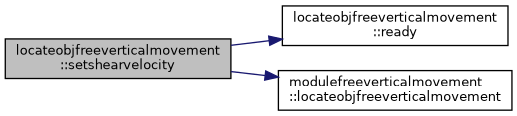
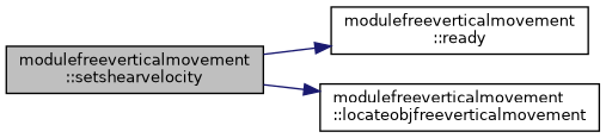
  digraph {
    rankdir=LR
    node [color=black fillcolor=white fontname=Helvetica fontsize=10 shape=record style=filled]
    edge [color=midnightblue fontname=Helvetica fontsize=10 labelfontname=Helvetica labelfontsize=10 style=solid]
-   n1 [fillcolor=grey75 fontcolor=black height=0.2 label="locateobjfreeverticalmovement\l::setshearvelocity" width=0.4]
-   n2 [height=0.2 label="locateobjfreeverticalmovement\l::ready" width=0.4]
+   n1 [fillcolor=grey75 fontcolor=black height=0.2 label="modulefreeverticalmovement\l::setshearvelocity" width=0.4]
+   n2 [height=0.2 label="modulefreeverticalmovement\l::ready" width=0.4]
    n3 [height=0.2 label="modulefreeverticalmovement\l::locateobjfreeverticalmovement" width=0.4]
    n1 -> n2
    n1 -> n3
  }
